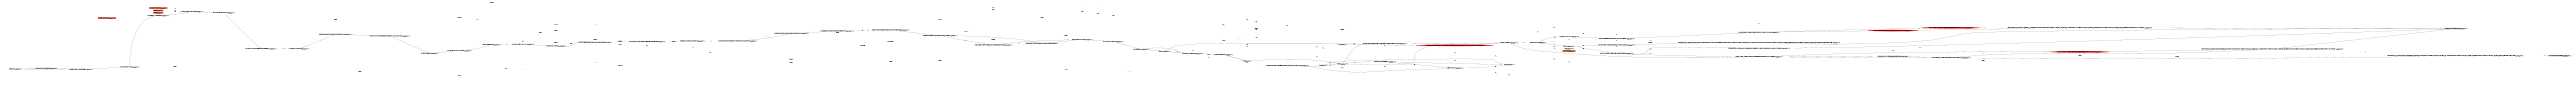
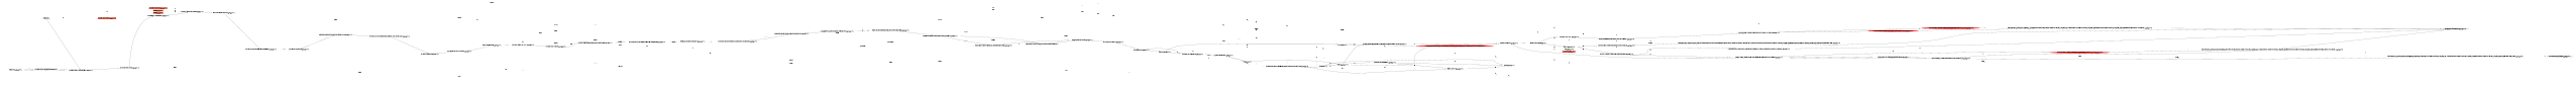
  digraph {
    fontname=Lato
    rankdir=LR
    node [fillcolor=white fontname=Lato shape=ellipse style=filled]
    edge [fontname=Lato style=solid]
    n1 [fillcolor=lightgray label="return implementor.result(physType,builder.toBlock())@@@74@@@['1', '1', '0']"]
    n2 [label="final EnumerableRel child = (EnumerableRel)getInput()@@@8@@@['1', '1', '1']"]
    n3 [label="final Result result = implementor.visitChild(this,0,child,pref)@@@9@@@['1', '1', '1']"]
    n4 [fillcolor=lightgray label="return implementor.result(physType,builder.toBlock())@@@50@@@['0', '0', '1']"]
    n5 [label="Expression childExp = builder.append(\"child\",result.block)@@@10@@@['1', '1', '1']"]
    n6 [label="final List<Expression> results = Expressions.list()@@@32@@@['1', '1', '1']"]
    n7 [label="resultBlock.add(physType.record(results))@@@45@@@['1', '1', '1']"]
    n8 [label="final ParameterExpression key_@@@33@@@['1', '1', '1']"]
    n9 [label="final Expression keySelector_ = builder.append(\"keySelector\",inputPhysType.generateSelector(parameter,groupSet.asList(),keyPhysType.getFormat()))@@@46@@@['1', '1', '1']"]
    n10 [label="getGroupType() != Group.SIMPLE@@@53@@@['1', '1', '0']" shape=diamond]
    n11 [label="groupCount == 0@@@31@@@['1', '1', '0']" shape=diamond]
    n12 [label="final Type keyType = keyPhysType.getJavaRowType()@@@34@@@['1', '1', '1']"]
    n13 [fillcolor=tomato label="EnumerableRelImplementor implementor@@@2@@@['1', '1', '1']" shape=box]
    n14 [label="createAccumulatorAdders(inParameter,aggs,accPhysType,acc_,inputPhysType,builder,implementor,typeFactory)@@@28@@@['1', '1', '1']"]
    n15 [label="final ParameterExpression lambdaFactory = Expressions.parameter(,builder.newName(\"lambdaFactory\"))@@@29@@@['1', '1', '1']"]
    n16 [label="results.add(Expressions.condition(keyPhysType.fieldReference(key_,groupCount + j),Expressions.constant(null),Expressions.box(ref)))@@@45@@@['1', '1', '0']"]
    n17 [label="j++@@@38@@@['1', '1', '1']"]
    n18 [label="j < groupCount@@@37@@@['1', '1', '1']" shape=diamond]
    n19 [label="final Expression ref = keyPhysType.fieldReference(key_,j)@@@39@@@['1', '1', '1']"]
    n20 [label="final PhysType keyPhysType = inputPhysType.project(groupSet.asList(),getGroupType() != Group.SIMPLE,JavaRowFormat.LIST)@@@14@@@['1', '1', '1']"]
    n21 [label="final int groupCount = getGroupCount()@@@15@@@['1', '1', '1']"]
    n22 [label="results.add(agg.implementor.implementResult(agg.context,new AggResultContextImpl(resultBlock,agg.call,agg.state,key_,keyPhysType)))@@@43@@@['1', '0', '1']"]
    n23 [fillcolor=red label="results.add(agg.implementor.implementResult(requireNonNull(agg.context,\"agg.context\"),new AggResultContextImpl(resultBlock,agg.call,requireNonNull(agg.state,\"agg.state\"),key_,keyPhysType)))@@@50@@@['0', '1', '0']"]
    n24 [label="final List<AggImpState> aggs = new ArrayList<>(aggCalls.size())@@@16@@@['1', '1', '1']"]
    n25 [label="groupCount == 0@@@62@@@['1', '1', '0']" shape=diamond]
    n26 [label="getGroupType() == Group.SIMPLE@@@41@@@['1', '1', '0']" shape=diamond]
    n27 [label="results.add(ref)@@@40@@@['1', '1', '1']"]
    n28 [label="final Expression resultSelector_ = builder.append(\"resultSelector\",Expressions.lambda(,resultBlock.toBlock(),key_,acc_))@@@48@@@['1', '0', '1']"]
    n29 [fillcolor=red label="final Expression resultSelector_ = builder.append(\"resultSelector\",Expressions.lambda(,resultBlock.toBlock(),requireNonNull(key_,\"key_\"),acc_))@@@71@@@['0', '1', '0']"]
    n30 [label="final Expression comparator = keyPhysType.generateComparator(getTraitSet().getCollation())@@@47@@@['0', '0', '1']"]
    n31 [label="builder.add(Expressions.return_(null,Expressions.call(childExp,BuiltInMethod.SORTED_GROUP_BY.method,Expressions.list(keySelector_,Expressions.call(lambdaFactory,BuiltInMethod.AGG_LAMBDA_FACTORY_ACC_INITIALIZER.method),Expressions.call(lambdaFactory,BuiltInMethod.AGG_LAMBDA_FACTORY_ACC_ADDER.method),Expressions.call(lambdaFactory,BuiltInMethod.AGG_LAMBDA_FACTORY_ACC_RESULT_SELECTOR.method,resultSelector_),comparator))))@@@49@@@['0', '0', '1']"]
    n32 [label="builder.add(Expressions.return_(null,Expressions.call(childExp,BuiltInMethod.GROUP_BY2.method,Expressions.list(keySelector_,Expressions.call(lambdaFactory,BuiltInMethod.AGG_LAMBDA_FACTORY_ACC_INITIALIZER.method),Expressions.call(lambdaFactory,BuiltInMethod.AGG_LAMBDA_FACTORY_ACC_ADDER.method),Expressions.call(lambdaFactory,BuiltInMethod.AGG_LAMBDA_FACTORY_ACC_RESULT_SELECTOR.method,resultSelector_)).appendIfNotNull(keyPhysType.comparer()))))@@@72@@@['1', '1', '0']"]
    n33 [label="key_ = Expressions.parameter(keyType,\"key\")@@@35@@@['1', '1', '1']"]
    n34 [fillcolor=red label="final Expression resultSelector = builder.append(\"resultSelector\",Expressions.lambda(,resultBlock.toBlock(),requireNonNull(key_,\"key_\"),acc_))@@@59@@@['0', '1', '0']"]
    n35 [fillcolor=red label="final Expression resultSelector = builder.append(\"resultSelector\",Expressions.lambda(,resultBlock.toBlock(),key_,acc_))@@@59@@@['1', '0', '0']"]
    n36 [label="int j = 0@@@36@@@['1', '1', '1']"]
    n37 [label="builder.add(Expressions.return_(null,Expressions.call(BuiltInMethod.GROUP_BY_MULTIPLE.method,Expressions.list(childExp,keySelectors_,Expressions.call(lambdaFactory,BuiltInMethod.AGG_LAMBDA_FACTORY_ACC_INITIALIZER.method),Expressions.call(lambdaFactory,BuiltInMethod.AGG_LAMBDA_FACTORY_ACC_ADDER.method),Expressions.call(lambdaFactory,BuiltInMethod.AGG_LAMBDA_FACTORY_ACC_RESULT_SELECTOR.method,resultSelector)).appendIfNotNull(keyPhysType.comparer()))))@@@60@@@['1', '1', '0']"]
    n38 [label="final BlockBuilder resultBlock = new BlockBuilder()@@@31@@@['1', '1', '1']"]
    n39 [label="final PhysType accPhysType = PhysTypeImpl.of(typeFactory,typeFactory.createSyntheticType(aggStateTypes))@@@23@@@['1', '1', '1']"]
    n40 [label="declareParentAccumulator(initExpressions,initBlock,accPhysType)@@@24@@@['1', '1', '1']"]
    n41 [label="final Expression accumulatorInitializer = builder.append(\"accumulatorInitializer\",Expressions.lambda(,initBlock.toBlock()))@@@25@@@['1', '1', '1']"]
    n42 [label="builder.add(Expressions.return_(null,Expressions.call(BuiltInMethod.SINGLETON_ENUMERABLE.method,Expressions.call(childExp,BuiltInMethod.AGGREGATE.method,Expressions.call(Expressions.call(lambdaFactory,BuiltInMethod.AGG_LAMBDA_FACTORY_ACC_INITIALIZER.method),BuiltInMethod.FUNCTION0_APPLY.method),Expressions.call(lambdaFactory,BuiltInMethod.AGG_LAMBDA_FACTORY_ACC_ADDER.method),Expressions.call(lambdaFactory,BuiltInMethod.AGG_LAMBDA_FACTORY_ACC_SINGLE_GROUP_RESULT_SELECTOR.method,resultSelector)))))@@@64@@@['1', '1', '0']"]
    n43 [label="implementLambdaFactory(builder,inputPhysType,aggs,accumulatorInitializer,hasOrderedCall(aggs),lambdaFactory)@@@27@@@['1', '1', '0']"]
    n44 [label="implementLambdaFactory(builder,inputPhysType,aggs,accumulatorInitializer,false,lambdaFactory)@@@30@@@['0', '0', '1']"]
    n45 [label="list.add(inputPhysType.generateSelector(parameter,groupSet.asList(),set.asList(),keyPhysType.getFormat()))@@@56@@@['1', '1', '0']"]
    n46 [label="final Expression keySelectors_ = builder.append(\"keySelectors\",Expressions.call(BuiltInMethod.ARRAYS_AS_LIST.method,list))@@@58@@@['1', '1', '0']"]
    n47 [label="final PhysType inputPhysType = result.physType@@@12@@@['1', '1', '1']"]
    n48 [label="ParameterExpression parameter = Expressions.parameter(inputPhysType.getJavaRowType(),\"a0\")@@@13@@@['1', '1', '1']"]
    n49 [label="final ParameterExpression inParameter = Expressions.parameter(inputPhysType.getJavaRowType(),\"in\")@@@26@@@['1', '1', '1']"]
    n50 [label="final ParameterExpression acc_ = Expressions.parameter(accPhysType.getJavaRowType(),\"acc\")@@@27@@@['1', '1', '1']"]
    n51 [label="aggs.add(new AggImpState(call.i,call.e,false))@@@18@@@['1', '1', '1']"]
    n52 [label="final List<Type> aggStateTypes = createAggStateTypes(initExpressions,initBlock,aggs,typeFactory)@@@22@@@['1', '1', '1']"]
    n53 [label="final List<Expression> initExpressions = new ArrayList<>()@@@20@@@['1', '1', '1']"]
    n54 [label="groupSets@@@55@@@['1', '1', '0']"]
    n55 [label="key_ = null@@@32@@@['1', '1', '0']"]
    n56 [label="final Expression resultSelector = builder.append(\"resultSelector\",Expressions.lambda(,resultBlock.toBlock(),acc_))@@@63@@@['1', '1', '0']"]
    n57 [label="aggCalls.isEmpty() && groupSet.equals(ImmutableBitSet.range(child.getRowType().getFieldCount()))@@@66@@@['1', '1', '0']" shape=diamond]
    n58 [label="throw Util.needToImplement(\"EnumerableSortedAggregate\")@@@4@@@['0', '0', '1']"]
    n59 [label="final JavaTypeFactory typeFactory = implementor.getTypeFactory()@@@6@@@['1', '1', '1']"]
    n60 [label="final BlockBuilder builder = new BlockBuilder()@@@7@@@['1', '1', '1']"]
    n61 [label="final PhysType physType = PhysTypeImpl.of(typeFactory,getRowType(),pref.preferCustom())@@@11@@@['1', '1', '1']"]
    n62 [label="!Aggregate.isSimple(this)@@@3@@@['0', '0', '1']" shape=diamond]
    n63 [fillcolor=tomato label="Prefer pref@@@2@@@['0', '0', '1']" shape=box]
    n64 [label="final List<Expression> list = new ArrayList<>()@@@54@@@['1', '1', '0']"]
    n65 [fillcolor=tomato label="ImmutableBitSet set@@@55@@@['1', '0', '0']" shape=box]
    n66 [label="final BlockBuilder initBlock = new BlockBuilder()@@@21@@@['1', '1', '1']"]
    n67 [label="builder.add(Expressions.return_(null,Expressions.call(inputPhysType.convertTo(childExp,physType.getFormat()),BuiltInMethod.DISTINCT.method,Expressions.list().appendIfNotNull(physType.comparer()))))@@@67@@@['1', '1', '0']"]
+   n68 [fillcolor=lightgray label="implement['1', '0', '0']" shape=diamond]
    n69 [fillcolor=tomato label="EnumerableRelImplementor implementor@@@2@@@['1', '0', '0']" shape=box]
    n70 [fillcolor=tomato label="Prefer pref@@@2@@@['0', '1', '0']" shape=box]
    n2 -> n3 [label=child]
    n2 -> n3 [style=bold]
    n3 -> n1 [label=result]
    n3 -> n4 [label=result]
    n3 -> n5 [style=bold]
    n5 -> n31 [label=childExp]
    n5 -> n32 [label=childExp]
    n5 -> n42 [label=childExp]
    n5 -> n61 [style=bold]
    n5 -> n67 [label=childExp]
    n6 -> n7 [label=results]
    n6 -> n8 [style=bold]
    n7 -> n9 [style=bold]
    n7 -> n10 [style=bold]
    n8 -> n11 [style=bold]
    n8 -> n12 [style=bold]
    n9 -> n28 [style=bold]
    n9 -> n29 [style=bold]
    n9 -> n30 [style=bold]
    n9 -> n31 [label=keySelector_]
    n10 -> n25 [style=bold]
    n10 -> n25 [label=false style=dotted]
    n10 -> n34 [label=true style=dotted]
    n10 -> n35 [label=true style=dotted]
    n10 -> n37 [label=true style=dotted]
    n10 -> n45 [label=true style=dotted]
    n10 -> n46 [label=true style=dotted]
    n10 -> n54 [label=true style=dotted]
    n10 -> n64 [style=bold]
    n10 -> n64 [label=true style=dotted]
    n10 -> n65 [label=true style=dotted]
    n11 -> n12 [label=false style=dotted]
    n11 -> n12 [style=bold]
    n11 -> n18 [label=aggs style=dotted]
    n11 -> n33 [label=false style=dotted]
    n11 -> n36 [label=false style=dotted]
    n11 -> n55 [label=true style=dotted]
    n11 -> n55 [style=bold]
    n12 -> n33 [label=keyType]
    n12 -> n33 [style=bold]
    n13 -> n3 [label=pref]
    n13 -> n14 [label=implementor]
    n14 -> n15 [style=bold]
    n15 -> n31 [label=lambdaFactory]
    n15 -> n42 [label=lambdaFactory]
    n15 -> n43 [style=bold]
    n15 -> n43 [label=lambdaFactory]
    n15 -> n44 [style=bold]
    n15 -> n44 [label=lambdaFactory]
    n16 -> n17 [style=bold]
    n17 -> n16 [label=j]
    n17 -> n18 [style=bold]
    n17 -> n18 [label=j]
    n17 -> n19 [label=j]
    n18 -> n17 [label=true style=dotted]
    n18 -> n19 [style=bold]
    n18 -> n19 [label=true style=dotted]
    n18 -> n22 [style=bold]
    n18 -> n23 [style=bold]
    n18 -> n26 [label=true style=dotted]
    n18 -> n27 [label=true style=dotted]
    n19 -> n16 [label=ref]
    n19 -> n26 [style=bold]
    n19 -> n27 [label=ref]
    n19 -> n27 [style=bold]
    n20 -> n21 [style=bold]
    n20 -> n22 [label=keyPhysType]
    n20 -> n23 [label=keyPhysType]
    n21 -> n11 [label=groupCount]
    n21 -> n16 [label=groupCount]
    n21 -> n18 [label=groupCount]
    n21 -> n24 [style=bold]
    n21 -> n25 [label=groupCount]
    n22 -> n7 [style=bold]
    n22 -> n23 [label=0 style=dashed]
    n23 -> n7 [style=bold]
    n24 -> n14 [label=aggs]
    n24 -> n43 [label=aggs]
    n24 -> n44 [label=aggs]
    n24 -> n51 [style=bold]
    n24 -> n52 [label=aggs]
    n25 -> n42 [label=true style=dotted]
    n25 -> n56 [style=bold]
    n25 -> n56 [label=true style=dotted]
    n25 -> n57 [style=bold]
    n25 -> n57 [label=false style=dotted]
    n26 -> n16 [label=false style=dotted]
    n26 -> n16 [style=bold]
    n26 -> n27 [style=bold]
    n26 -> n27 [label=true style=dotted]
    n27 -> n17 [style=bold]
    n28 -> n29 [label=0 style=dashed]
    n28 -> n31 [label=resultSelector_]
    n28 -> n31 [style=bold]
    n28 -> n32 [style=bold]
    n29 -> n32 [style=bold]
    n30 -> n28 [style=bold]
    n30 -> n31 [label=comparator]
    n31 -> n4 [style=bold]
    n32 -> n1 [style=bold]
    n32 -> n31 [label=0 style=dashed]
    n33 -> n16 [label=key_]
    n33 -> n19 [label=key_]
    n33 -> n22 [label=key_]
    n33 -> n23 [label=key_]
    n33 -> n28 [label=key_]
    n33 -> n29 [label=key_]
    n33 -> n34 [label=key_]
    n33 -> n35 [label=key_]
    n33 -> n36 [style=bold]
    n34 -> n37 [style=bold]
    n35 -> n34 [label=0 style=dashed]
    n35 -> n37 [style=bold]
    n36 -> n16 [label=j]
    n36 -> n17 [label=j]
    n36 -> n18 [style=bold]
    n36 -> n18 [label=j]
    n36 -> n19 [label=j]
    n37 -> n1 [style=bold]
    n38 -> n6 [style=bold]
    n38 -> n22 [label=resultBlock]
    n38 -> n23 [label=resultBlock]
    n39 -> n14 [label=accPhysType]
    n39 -> n40 [style=bold]
    n39 -> n40 [label=accPhysType]
    n40 -> n41 [style=bold]
    n41 -> n43 [label=accumulatorInitializer]
    n41 -> n44 [label=accumulatorInitializer]
    n41 -> n49 [style=bold]
    n42 -> n1 [style=bold]
    n43 -> n38 [style=bold]
    n43 -> n44 [label=0 style=dashed]
    n44 -> n38 [style=bold]
    n45 -> n46 [style=bold]
    n46 -> n34 [style=bold]
    n46 -> n35 [style=bold]
    n47 -> n14 [label=inputPhysType]
    n47 -> n43 [label=inputPhysType]
    n47 -> n44 [label=inputPhysType]
    n47 -> n48 [style=bold]
    n48 -> n9 [label=parameter]
    n48 -> n15 [label=parameter]
    n48 -> n20 [style=bold]
    n48 -> n33 [label=parameter]
    n48 -> n45 [label=parameter]
    n48 -> n49 [label=parameter]
    n48 -> n50 [label=parameter]
    n49 -> n14 [label=inParameter]
    n49 -> n50 [style=bold]
    n50 -> n14 [style=bold]
    n50 -> n14 [label=acc_]
    n50 -> n28 [label=acc_]
    n50 -> n29 [label=acc_]
    n50 -> n34 [label=acc_]
    n50 -> n35 [label=acc_]
    n50 -> n56 [label=acc_]
    n51 -> n53 [style=bold]
    n52 -> n39 [style=bold]
    n52 -> n39 [label=aggStateTypes]
    n53 -> n40 [label=initExpressions]
    n53 -> n52 [label=initExpressions]
    n53 -> n66 [style=bold]
    n55 -> n22 [style=bold]
    n55 -> n22 [label=key_]
    n55 -> n23 [style=bold]
    n55 -> n23 [label=key_]
    n55 -> n28 [label=key_]
    n55 -> n29 [label=key_]
    n55 -> n34 [label=key_]
    n55 -> n35 [label=key_]
    n56 -> n42 [style=bold]
    n56 -> n42 [label=resultSelector]
    n57 -> n9 [label=false style=dotted]
    n57 -> n9 [style=bold]
    n57 -> n28 [label=false style=dotted]
    n57 -> n29 [label=false style=dotted]
    n57 -> n32 [label=false style=dotted]
    n57 -> n67 [style=bold]
    n57 -> n67 [label=true style=dotted]
    n58 -> n59 [style=bold]
    n59 -> n14 [label=typeFactory]
    n59 -> n39 [label=typeFactory]
    n59 -> n52 [label=typeFactory]
    n59 -> n60 [style=bold]
    n59 -> n61 [label=typeFactory]
    n60 -> n2 [style=bold]
    n60 -> n14 [label=builder]
    n60 -> n43 [label=builder]
    n60 -> n44 [label=builder]
    n61 -> n1 [label=physType]
    n61 -> n4 [label=physType]
    n61 -> n47 [label=physType]
    n61 -> n47 [style=bold]
    n62 -> n58 [style=bold]
    n62 -> n58 [label=true style=dotted]
    n62 -> n59 [style=bold]
    n63 -> n3 [label=pref]
    n64 -> n45 [style=bold]
    n64 -> n46 [label=list]
    n66 -> n40 [label=initBlock]
    n66 -> n52 [style=bold]
    n66 -> n52 [label=initBlock]
    n67 -> n1 [style=bold]
+   n68 -> n13 [label=true style=dotted]
+   n68 -> n59 [style=bold]
+   n68 -> n69 [label=true style=dotted]
    n69 -> n14 [label=implementor]
    n70 -> n3 [label=pref]
  }
